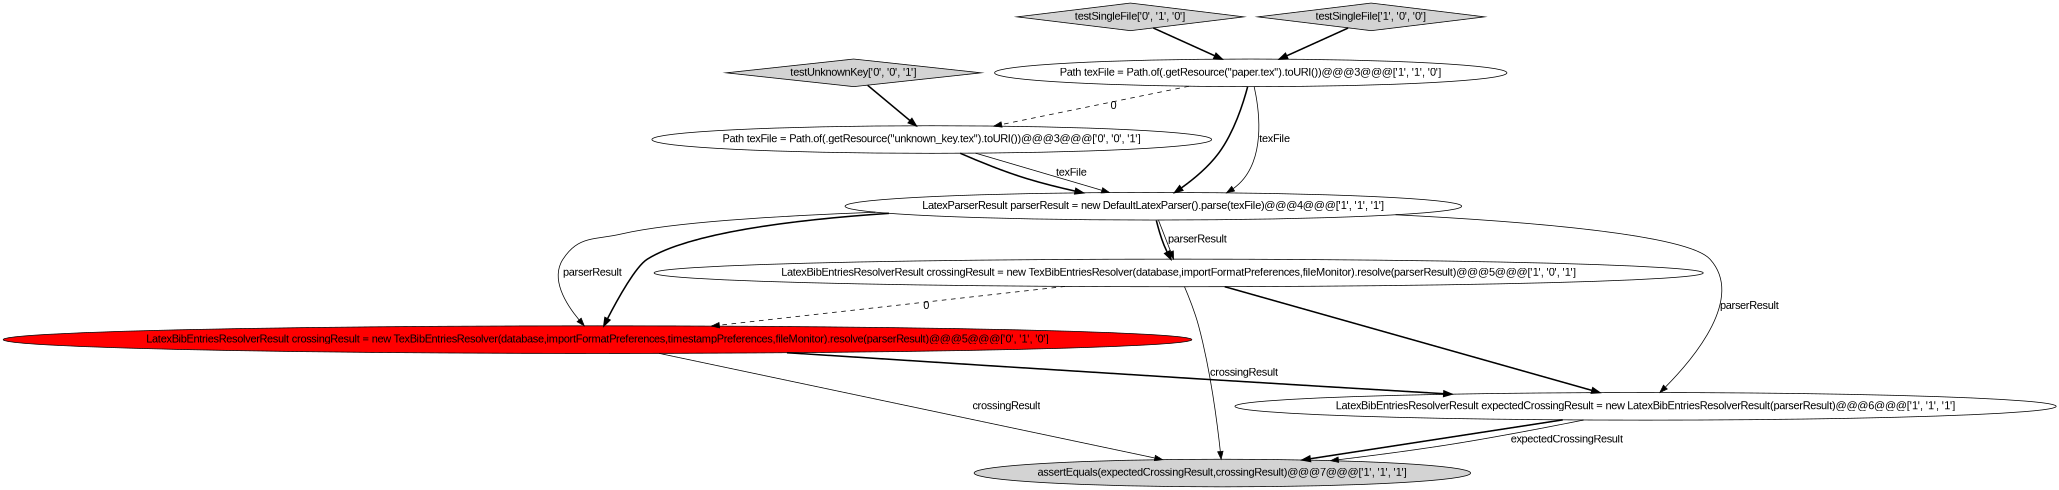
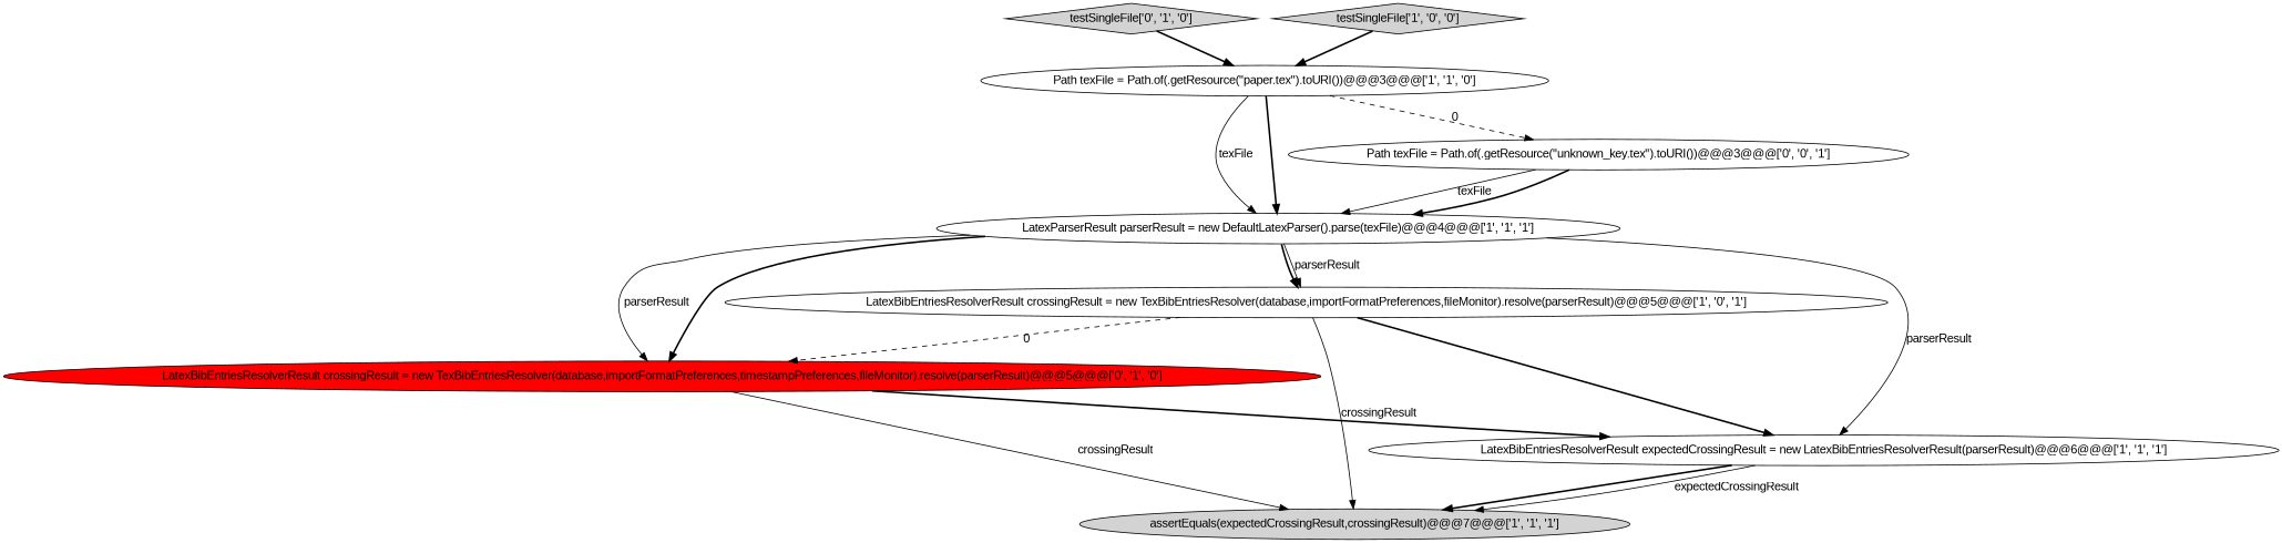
  digraph {
    fontname="Liberation Sans"
    node [fillcolor=white shape=ellipse style=filled fontname="Liberation Sans"]
    edge [style=bold fontname="Liberation Sans"]
    n1 [fillcolor=red label="LatexBibEntriesResolverResult crossingResult = new TexBibEntriesResolver(database,importFormatPreferences,timestampPreferences,fileMonitor).resolve(parserResult)@@@5@@@['0', '1', '0']"]
    n2 [fillcolor=lightgray label="assertEquals(expectedCrossingResult,crossingResult)@@@7@@@['1', '1', '1']"]
    n3 [label="LatexBibEntriesResolverResult expectedCrossingResult = new LatexBibEntriesResolverResult(parserResult)@@@6@@@['1', '1', '1']"]
    n4 [fillcolor=lightgray label="testSingleFile['0', '1', '0']" shape=diamond]
    n5 [label="Path texFile = Path.of(.getResource(\"paper.tex\").toURI())@@@3@@@['1', '1', '0']"]
    n6 [label="Path texFile = Path.of(.getResource(\"unknown_key.tex\").toURI())@@@3@@@['0', '0', '1']"]
    n7 [label="LatexParserResult parserResult = new DefaultLatexParser().parse(texFile)@@@4@@@['1', '1', '1']"]
    n8 [fillcolor=lightgray label="testSingleFile['1', '0', '0']" shape=diamond]
-   n9 [fillcolor=lightgray label="testUnknownKey['0', '0', '1']" shape=diamond]
    n10 [label="LatexBibEntriesResolverResult crossingResult = new TexBibEntriesResolver(database,importFormatPreferences,fileMonitor).resolve(parserResult)@@@5@@@['1', '0', '1']"]
    n1 -> n2 [label=crossingResult style=solid]
    n1 -> n3
    n3 -> n2
    n3 -> n2 [label=expectedCrossingResult style=solid]
    n4 -> n5
    n5 -> n6 [label=0 style=dashed]
    n5 -> n7 [label=texFile style=solid]
    n5 -> n7
    n6 -> n7 [label=texFile style=solid]
    n6 -> n7
    n7 -> n1 [label=parserResult style=solid]
    n7 -> n1
    n7 -> n3 [label=parserResult style=solid]
    n7 -> n10 [label=parserResult style=solid]
    n7 -> n10
    n8 -> n5
-   n9 -> n6
    n10 -> n1 [label=0 style=dashed]
    n10 -> n2 [label=crossingResult style=solid]
    n10 -> n3
  }
